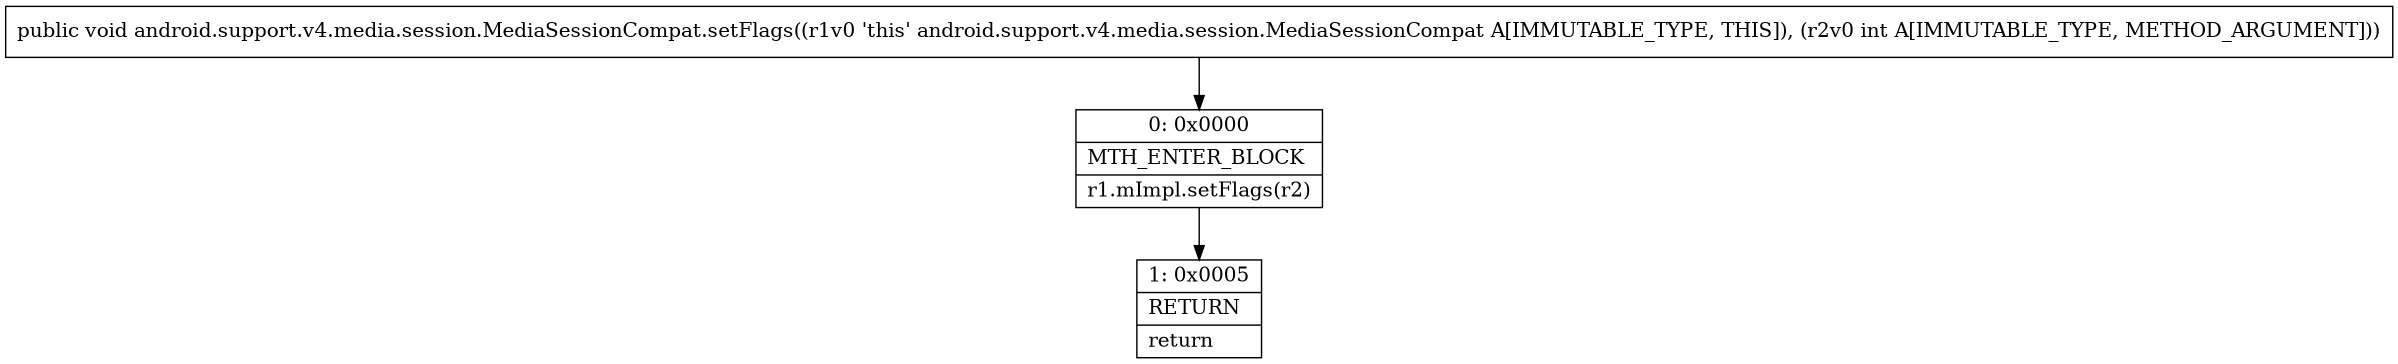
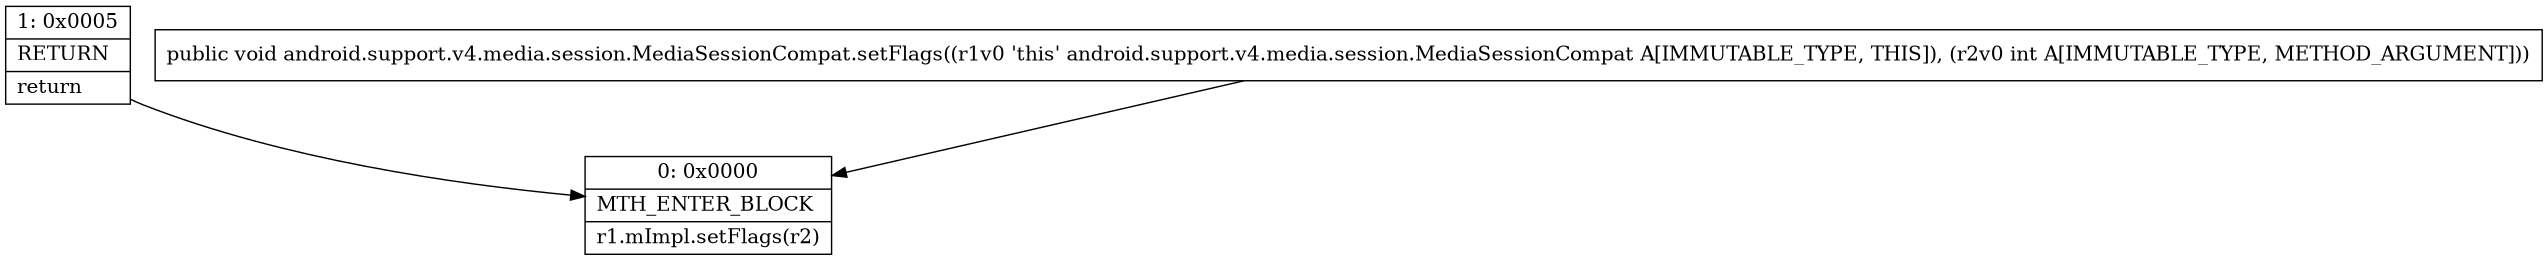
  digraph {
    node [shape=record]
    n1 [label="{0\:\ 0x0000|MTH_ENTER_BLOCK\l|r1.mImpl.setFlags(r2)\l}"]
    n2 [label="{1\:\ 0x0005|RETURN\l|return\l}"]
    n3 [label="{public void android.support.v4.media.session.MediaSessionCompat.setFlags((r1v0 'this' android.support.v4.media.session.MediaSessionCompat A[IMMUTABLE_TYPE, THIS]), (r2v0 int A[IMMUTABLE_TYPE, METHOD_ARGUMENT])) }"]
-   n1 -> n2
+   n2 -> n1
    n3 -> n1
  }
